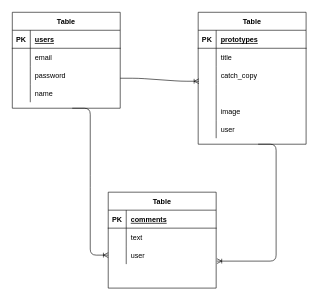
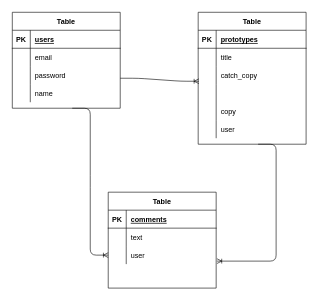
  <mxCell id="0" />
  <mxCell id="1" parent="0" />
  <mxCell id="2" value="Table" style="shape=table;startSize=30;container=1;collapsible=1;childLayout=tableLayout;fixedRows=1;rowLines=0;fontStyle=1;align=center;resizeLast=1;" vertex="1" parent="1"><mxGeometry x="20" y="20" width="180" height="160" as="geometry" /></mxCell>
  <mxCell id="3" value="" style="shape=partialRectangle;collapsible=0;dropTarget=0;pointerEvents=0;fillColor=none;top=0;left=0;bottom=1;right=0;points=[[0,0.5],[1,0.5]];portConstraint=eastwest;" vertex="1" parent="2"><mxGeometry y="30" width="180" height="30" as="geometry" /></mxCell>
  <mxCell id="4" value="PK" style="shape=partialRectangle;connectable=0;fillColor=none;top=0;left=0;bottom=0;right=0;fontStyle=1;overflow=hidden;" vertex="1" parent="3"><mxGeometry width="30" height="30" as="geometry" /></mxCell>
  <mxCell id="5" value="users" style="shape=partialRectangle;connectable=0;fillColor=none;top=0;left=0;bottom=0;right=0;align=left;spacingLeft=6;fontStyle=5;overflow=hidden;" vertex="1" parent="3"><mxGeometry x="30" width="150" height="30" as="geometry" /></mxCell>
  <mxCell id="6" value="" style="shape=partialRectangle;collapsible=0;dropTarget=0;pointerEvents=0;fillColor=none;top=0;left=0;bottom=0;right=0;points=[[0,0.5],[1,0.5]];portConstraint=eastwest;" vertex="1" parent="2"><mxGeometry y="60" width="180" height="30" as="geometry" /></mxCell>
  <mxCell id="7" value="" style="shape=partialRectangle;connectable=0;fillColor=none;top=0;left=0;bottom=0;right=0;editable=1;overflow=hidden;" vertex="1" parent="6"><mxGeometry width="30" height="30" as="geometry" /></mxCell>
  <mxCell id="8" value="email" style="shape=partialRectangle;connectable=0;fillColor=none;top=0;left=0;bottom=0;right=0;align=left;spacingLeft=6;overflow=hidden;" vertex="1" parent="6"><mxGeometry x="30" width="150" height="30" as="geometry" /></mxCell>
  <mxCell id="9" value="" style="shape=partialRectangle;collapsible=0;dropTarget=0;pointerEvents=0;fillColor=none;top=0;left=0;bottom=0;right=0;points=[[0,0.5],[1,0.5]];portConstraint=eastwest;" vertex="1" parent="2"><mxGeometry y="90" width="180" height="30" as="geometry" /></mxCell>
  <mxCell id="10" value="" style="shape=partialRectangle;connectable=0;fillColor=none;top=0;left=0;bottom=0;right=0;editable=1;overflow=hidden;" vertex="1" parent="9"><mxGeometry width="30" height="30" as="geometry" /></mxCell>
  <mxCell id="11" value="password" style="shape=partialRectangle;connectable=0;fillColor=none;top=0;left=0;bottom=0;right=0;align=left;spacingLeft=6;overflow=hidden;" vertex="1" parent="9"><mxGeometry x="30" width="150" height="30" as="geometry" /></mxCell>
  <mxCell id="12" value="" style="shape=partialRectangle;collapsible=0;dropTarget=0;pointerEvents=0;fillColor=none;top=0;left=0;bottom=0;right=0;points=[[0,0.5],[1,0.5]];portConstraint=eastwest;" vertex="1" parent="2"><mxGeometry y="120" width="180" height="30" as="geometry" /></mxCell>
  <mxCell id="13" value="" style="shape=partialRectangle;connectable=0;fillColor=none;top=0;left=0;bottom=0;right=0;editable=1;overflow=hidden;" vertex="1" parent="12"><mxGeometry width="30" height="30" as="geometry" /></mxCell>
  <mxCell id="14" value="name" style="shape=partialRectangle;connectable=0;fillColor=none;top=0;left=0;bottom=0;right=0;align=left;spacingLeft=6;overflow=hidden;" vertex="1" parent="12"><mxGeometry x="30" width="150" height="30" as="geometry" /></mxCell>
  <mxCell id="15" value="Table" style="shape=table;startSize=30;container=1;collapsible=1;childLayout=tableLayout;fixedRows=1;rowLines=0;fontStyle=1;align=center;resizeLast=1;" vertex="1" parent="1"><mxGeometry x="330" y="20" width="180" height="220" as="geometry" /></mxCell>
  <mxCell id="16" value="" style="shape=partialRectangle;collapsible=0;dropTarget=0;pointerEvents=0;fillColor=none;top=0;left=0;bottom=1;right=0;points=[[0,0.5],[1,0.5]];portConstraint=eastwest;" vertex="1" parent="15"><mxGeometry y="30" width="180" height="30" as="geometry" /></mxCell>
  <mxCell id="17" value="PK" style="shape=partialRectangle;connectable=0;fillColor=none;top=0;left=0;bottom=0;right=0;fontStyle=1;overflow=hidden;" vertex="1" parent="16"><mxGeometry width="30" height="30" as="geometry" /></mxCell>
  <mxCell id="18" value="prototypes" style="shape=partialRectangle;connectable=0;fillColor=none;top=0;left=0;bottom=0;right=0;align=left;spacingLeft=6;fontStyle=5;overflow=hidden;" vertex="1" parent="16"><mxGeometry x="30" width="150" height="30" as="geometry" /></mxCell>
  <mxCell id="19" value="" style="shape=partialRectangle;collapsible=0;dropTarget=0;pointerEvents=0;fillColor=none;top=0;left=0;bottom=0;right=0;points=[[0,0.5],[1,0.5]];portConstraint=eastwest;" vertex="1" parent="15"><mxGeometry y="60" width="180" height="30" as="geometry" /></mxCell>
  <mxCell id="20" value="" style="shape=partialRectangle;connectable=0;fillColor=none;top=0;left=0;bottom=0;right=0;editable=1;overflow=hidden;" vertex="1" parent="19"><mxGeometry width="30" height="30" as="geometry" /></mxCell>
  <mxCell id="21" value="title" style="shape=partialRectangle;connectable=0;fillColor=none;top=0;left=0;bottom=0;right=0;align=left;spacingLeft=6;overflow=hidden;" vertex="1" parent="19"><mxGeometry x="30" width="150" height="30" as="geometry" /></mxCell>
  <mxCell id="22" value="" style="shape=partialRectangle;collapsible=0;dropTarget=0;pointerEvents=0;fillColor=none;top=0;left=0;bottom=0;right=0;points=[[0,0.5],[1,0.5]];portConstraint=eastwest;" vertex="1" parent="15"><mxGeometry y="90" width="180" height="30" as="geometry" /></mxCell>
  <mxCell id="23" value="" style="shape=partialRectangle;connectable=0;fillColor=none;top=0;left=0;bottom=0;right=0;editable=1;overflow=hidden;" vertex="1" parent="22"><mxGeometry width="30" height="30" as="geometry" /></mxCell>
  <mxCell id="24" value="catch_copy" style="shape=partialRectangle;connectable=0;fillColor=none;top=0;left=0;bottom=0;right=0;align=left;spacingLeft=6;overflow=hidden;" vertex="1" parent="22"><mxGeometry x="30" width="150" height="30" as="geometry" /></mxCell>
  <mxCell id="25" value="" style="shape=partialRectangle;collapsible=0;dropTarget=0;pointerEvents=0;fillColor=none;top=0;left=0;bottom=0;right=0;points=[[0,0.5],[1,0.5]];portConstraint=eastwest;" vertex="1" parent="15"><mxGeometry y="120" width="180" height="30" as="geometry" /></mxCell>
  <mxCell id="26" value="" style="shape=partialRectangle;connectable=0;fillColor=none;top=0;left=0;bottom=0;right=0;editable=1;overflow=hidden;" vertex="1" parent="25"><mxGeometry width="30" height="30" as="geometry" /></mxCell>
  <mxCell id="27" style="shape=partialRectangle;collapsible=0;dropTarget=0;pointerEvents=0;fillColor=none;top=0;left=0;bottom=0;right=0;points=[[0,0.5],[1,0.5]];portConstraint=eastwest;" vertex="1" parent="15"><mxGeometry y="150" width="180" height="30" as="geometry" /></mxCell>
  <mxCell id="28" style="shape=partialRectangle;connectable=0;fillColor=none;top=0;left=0;bottom=0;right=0;editable=1;overflow=hidden;" vertex="1" parent="27"><mxGeometry width="30" height="30" as="geometry" /></mxCell>
- <mxCell id="29" value="image" style="shape=partialRectangle;connectable=0;fillColor=none;top=0;left=0;bottom=0;right=0;align=left;spacingLeft=6;overflow=hidden;" vertex="1" parent="27"><mxGeometry x="30" width="150" height="30" as="geometry" /></mxCell>
+ <mxCell id="29" value="copy" style="shape=partialRectangle;connectable=0;fillColor=none;top=0;left=0;bottom=0;right=0;align=left;spacingLeft=6;overflow=hidden;" vertex="1" parent="27"><mxGeometry x="30" width="150" height="30" as="geometry" /></mxCell>
  <mxCell id="30" style="shape=partialRectangle;collapsible=0;dropTarget=0;pointerEvents=0;fillColor=none;top=0;left=0;bottom=0;right=0;points=[[0,0.5],[1,0.5]];portConstraint=eastwest;" vertex="1" parent="15"><mxGeometry y="180" width="180" height="30" as="geometry" /></mxCell>
  <mxCell id="31" style="shape=partialRectangle;connectable=0;fillColor=none;top=0;left=0;bottom=0;right=0;editable=1;overflow=hidden;" vertex="1" parent="30"><mxGeometry width="30" height="30" as="geometry" /></mxCell>
  <mxCell id="32" value="user" style="shape=partialRectangle;connectable=0;fillColor=none;top=0;left=0;bottom=0;right=0;align=left;spacingLeft=6;overflow=hidden;" vertex="1" parent="30"><mxGeometry x="30" width="150" height="30" as="geometry" /></mxCell>
  <mxCell id="33" value="Table" style="shape=table;startSize=30;container=1;collapsible=1;childLayout=tableLayout;fixedRows=1;rowLines=0;fontStyle=1;align=center;resizeLast=1;" vertex="1" parent="1"><mxGeometry x="180" y="320" width="180" height="160" as="geometry" /></mxCell>
  <mxCell id="34" value="" style="shape=partialRectangle;collapsible=0;dropTarget=0;pointerEvents=0;fillColor=none;top=0;left=0;bottom=1;right=0;points=[[0,0.5],[1,0.5]];portConstraint=eastwest;" vertex="1" parent="33"><mxGeometry y="30" width="180" height="30" as="geometry" /></mxCell>
  <mxCell id="35" value="PK" style="shape=partialRectangle;connectable=0;fillColor=none;top=0;left=0;bottom=0;right=0;fontStyle=1;overflow=hidden;" vertex="1" parent="34"><mxGeometry width="30" height="30" as="geometry" /></mxCell>
  <mxCell id="36" value="comments" style="shape=partialRectangle;connectable=0;fillColor=none;top=0;left=0;bottom=0;right=0;align=left;spacingLeft=6;fontStyle=5;overflow=hidden;" vertex="1" parent="34"><mxGeometry x="30" width="150" height="30" as="geometry" /></mxCell>
  <mxCell id="37" value="" style="shape=partialRectangle;collapsible=0;dropTarget=0;pointerEvents=0;fillColor=none;top=0;left=0;bottom=0;right=0;points=[[0,0.5],[1,0.5]];portConstraint=eastwest;" vertex="1" parent="33"><mxGeometry y="60" width="180" height="30" as="geometry" /></mxCell>
  <mxCell id="38" value="" style="shape=partialRectangle;connectable=0;fillColor=none;top=0;left=0;bottom=0;right=0;editable=1;overflow=hidden;" vertex="1" parent="37"><mxGeometry width="30" height="30" as="geometry" /></mxCell>
  <mxCell id="39" value="text" style="shape=partialRectangle;connectable=0;fillColor=none;top=0;left=0;bottom=0;right=0;align=left;spacingLeft=6;overflow=hidden;" vertex="1" parent="37"><mxGeometry x="30" width="150" height="30" as="geometry" /></mxCell>
  <mxCell id="40" value="" style="shape=partialRectangle;collapsible=0;dropTarget=0;pointerEvents=0;fillColor=none;top=0;left=0;bottom=0;right=0;points=[[0,0.5],[1,0.5]];portConstraint=eastwest;" vertex="1" parent="33"><mxGeometry y="90" width="180" height="30" as="geometry" /></mxCell>
  <mxCell id="41" value="" style="shape=partialRectangle;connectable=0;fillColor=none;top=0;left=0;bottom=0;right=0;editable=1;overflow=hidden;" vertex="1" parent="40"><mxGeometry width="30" height="30" as="geometry" /></mxCell>
  <mxCell id="42" value="user" style="shape=partialRectangle;connectable=0;fillColor=none;top=0;left=0;bottom=0;right=0;align=left;spacingLeft=6;overflow=hidden;" vertex="1" parent="40"><mxGeometry x="30" width="150" height="30" as="geometry" /></mxCell>
  <mxCell id="43" value="" style="shape=partialRectangle;collapsible=0;dropTarget=0;pointerEvents=0;fillColor=none;top=0;left=0;bottom=0;right=0;points=[[0,0.5],[1,0.5]];portConstraint=eastwest;" vertex="1" parent="33"><mxGeometry y="120" width="180" height="30" as="geometry" /></mxCell>
  <mxCell id="44" value="" style="shape=partialRectangle;connectable=0;fillColor=none;top=0;left=0;bottom=0;right=0;editable=1;overflow=hidden;" vertex="1" parent="43"><mxGeometry width="30" height="30" as="geometry" /></mxCell>
  <mxCell id="45" value="" style="edgeStyle=entityRelationEdgeStyle;fontSize=12;html=1;endArrow=ERoneToMany;entryX=0.007;entryY=0.833;entryDx=0;entryDy=0;entryPerimeter=0;" edge="1" parent="1" target="22"><mxGeometry width="100" height="100" relative="1" as="geometry"><mxPoint x="200" y="130" as="sourcePoint" /><mxPoint x="300" y="30" as="targetPoint" /></mxGeometry></mxCell>
  <mxCell id="46" value="" style="edgeStyle=entityRelationEdgeStyle;fontSize=12;html=1;endArrow=ERoneToMany;entryX=1.007;entryY=0.833;entryDx=0;entryDy=0;entryPerimeter=0;" edge="1" parent="1" target="40"><mxGeometry width="100" height="100" relative="1" as="geometry"><mxPoint x="430" y="240" as="sourcePoint" /><mxPoint x="480" y="450" as="targetPoint" /></mxGeometry></mxCell>
  <mxCell id="47" value="" style="edgeStyle=entityRelationEdgeStyle;fontSize=12;html=1;endArrow=ERoneToMany;entryX=0;entryY=0.5;entryDx=0;entryDy=0;" edge="1" parent="1" target="40"><mxGeometry width="100" height="100" relative="1" as="geometry"><mxPoint x="120" y="180" as="sourcePoint" /><mxPoint x="330" y="180" as="targetPoint" /></mxGeometry></mxCell>
